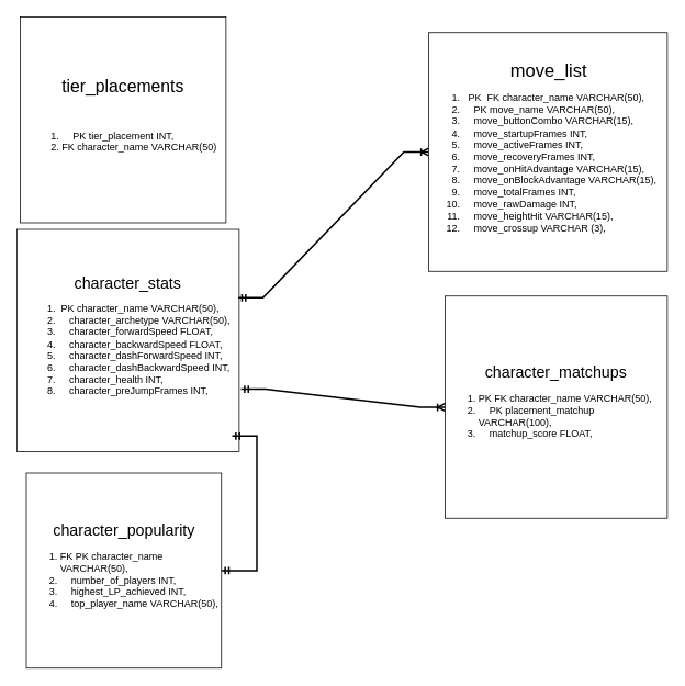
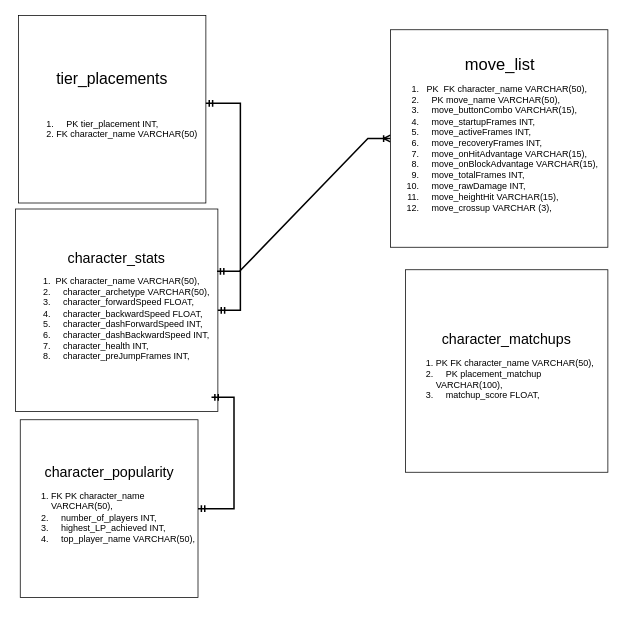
  <mxCell id="0" />
  <mxCell id="1" parent="0" />
  <mxCell id="2" value="&lt;font style=&quot;font-size: 19px;&quot;&gt;character_stats&lt;/font&gt;&lt;br&gt;&lt;div align=&quot;left&quot;&gt;&lt;ol&gt;&lt;li&gt;&amp;nbsp;PK character_name VARCHAR(50),&lt;/li&gt;&lt;li&gt;&amp;nbsp;&amp;nbsp; &amp;nbsp;character_archetype VARCHAR(50),&lt;/li&gt;&lt;li&gt;&amp;nbsp;&amp;nbsp; &amp;nbsp;character_forwardSpeed FLOAT,&lt;/li&gt;&lt;li&gt;&amp;nbsp;&amp;nbsp; &amp;nbsp;character_backwardSpeed FLOAT,&lt;/li&gt;&lt;li&gt;&amp;nbsp;&amp;nbsp; &amp;nbsp;character_dashForwardSpeed INT,&lt;/li&gt;&lt;li&gt;&amp;nbsp;&amp;nbsp; &amp;nbsp;character_dashBackwardSpeed INT,&lt;/li&gt;&lt;li&gt;&amp;nbsp;&amp;nbsp; &amp;nbsp;character_health INT,&lt;/li&gt;&lt;li&gt;&amp;nbsp;&amp;nbsp; &amp;nbsp;character_preJumpFrames INT, &lt;/li&gt;&lt;/ol&gt;&lt;/div&gt;" style="whiteSpace=wrap;html=1;aspect=fixed;" parent="1" vertex="1"><mxGeometry x="20" y="278" width="270" height="270" as="geometry" /></mxCell>
  <mxCell id="3" value="" style="edgeStyle=entityRelationEdgeStyle;fontSize=12;html=1;endArrow=ERoneToMany;startArrow=ERmandOne;rounded=0;strokeWidth=2;exitX=0.996;exitY=0.308;exitDx=0;exitDy=0;exitPerimeter=0;" parent="1" source="2" target="4" edge="1"><mxGeometry width="100" height="100" relative="1" as="geometry"><mxPoint x="300" y="319" as="sourcePoint" /><mxPoint x="490" y="239" as="targetPoint" /></mxGeometry></mxCell>
  <mxCell id="4" value="&lt;div style=&quot;&quot;&gt;&lt;div align=&quot;center&quot;&gt;&lt;span style=&quot;&quot;&gt;&lt;span style=&quot;white-space: pre;&quot;&gt;&amp;nbsp;&amp;nbsp;&amp;nbsp;&amp;nbsp;&lt;/span&gt;&lt;/span&gt;&lt;font style=&quot;font-size: 22px;&quot;&gt;move_list&lt;/font&gt;&lt;br&gt;&lt;/div&gt;&lt;div align=&quot;left&quot;&gt;&lt;ol&gt;&lt;li&gt;&amp;nbsp; PK&amp;nbsp; FK character_name VARCHAR(50),&lt;/li&gt;&lt;li&gt;&amp;nbsp;&amp;nbsp;&amp;nbsp; PK move_name VARCHAR(50),&lt;/li&gt;&lt;li&gt;&amp;nbsp;&amp;nbsp;&amp;nbsp; move_buttonCombo VARCHAR(15),&lt;/li&gt;&lt;li&gt;&amp;nbsp;&amp;nbsp;&amp;nbsp; move_startupFrames INT,&lt;/li&gt;&lt;li&gt;&amp;nbsp;&amp;nbsp;&amp;nbsp; move_activeFrames INT,&lt;/li&gt;&lt;li&gt;&amp;nbsp;&amp;nbsp;&amp;nbsp; move_recoveryFrames INT,&lt;/li&gt;&lt;li&gt;&amp;nbsp;&amp;nbsp;&amp;nbsp; move_onHitAdvantage VARCHAR(15),&lt;/li&gt;&lt;li&gt;&amp;nbsp;&amp;nbsp;&amp;nbsp; move_onBlockAdvantage VARCHAR(15),&lt;/li&gt;&lt;li&gt;&amp;nbsp;&amp;nbsp;&amp;nbsp; move_totalFrames INT,&lt;/li&gt;&lt;li&gt;&amp;nbsp;&amp;nbsp;&amp;nbsp; move_rawDamage INT,&lt;/li&gt;&lt;li&gt;&amp;nbsp;&amp;nbsp;&amp;nbsp; move_heightHit VARCHAR(15),&lt;/li&gt;&lt;li&gt;&amp;nbsp;&amp;nbsp;&amp;nbsp; move_crossup VARCHAR (3),&lt;/li&gt;&lt;/ol&gt;&lt;/div&gt;&lt;/div&gt;" style="whiteSpace=wrap;html=1;aspect=fixed;align=left;" parent="1" vertex="1"><mxGeometry x="520" y="39" width="290" height="290" as="geometry" /></mxCell>
  <mxCell id="5" value="&lt;font style=&quot;font-size: 21px;&quot;&gt;tier_placements&lt;/font&gt;&lt;br&gt;&lt;div&gt;&lt;br&gt;&lt;div align=&quot;left&quot;&gt;&lt;br&gt;&lt;ol&gt;&lt;li&gt;&amp;nbsp;&amp;nbsp;&amp;nbsp; PK tier_placement INT,&lt;/li&gt;&lt;li&gt;FK character_name VARCHAR(50)&lt;/li&gt;&lt;/ol&gt;&lt;/div&gt;&lt;/div&gt;" style="whiteSpace=wrap;html=1;aspect=fixed;" parent="1" vertex="1"><mxGeometry x="24" y="20" width="250" height="250" as="geometry" /></mxCell>
  <mxCell id="6" value="&lt;font style=&quot;font-size: 19px;&quot;&gt;character_matchups&lt;/font&gt;&lt;br&gt;&lt;div align=&quot;left&quot;&gt;&lt;ol&gt;&lt;li&gt;PK FK character_name VARCHAR(50),&lt;/li&gt;&lt;li&gt;&amp;nbsp;&amp;nbsp;&amp;nbsp; PK placement_matchup VARCHAR(100),&lt;/li&gt;&lt;li&gt;&amp;nbsp;&amp;nbsp;&amp;nbsp; matchup_score FLOAT, &lt;/li&gt;&lt;/ol&gt;&lt;/div&gt;" style="whiteSpace=wrap;html=1;aspect=fixed;" parent="1" vertex="1"><mxGeometry x="540" y="359" width="270" height="270" as="geometry" /></mxCell>
- <mxCell id="8" value="" style="edgeStyle=entityRelationEdgeStyle;fontSize=12;html=1;endArrow=ERoneToMany;startArrow=ERmandOne;rounded=0;strokeWidth=2;entryX=0;entryY=0.5;entryDx=0;entryDy=0;exitX=1.008;exitY=0.719;exitDx=0;exitDy=0;exitPerimeter=0;" parent="1" source="2" target="6" edge="1"><mxGeometry width="100" height="100" relative="1" as="geometry"><mxPoint x="290" y="469" as="sourcePoint" /><mxPoint x="280" y="769" as="targetPoint" /></mxGeometry></mxCell>
- <mxCell id="9" value="&lt;div&gt;&lt;font style=&quot;font-size: 19px;&quot;&gt;character_popularity&lt;/font&gt;&lt;/div&gt;&lt;div align=&quot;left&quot;&gt;&lt;ol&gt;&lt;li&gt;FK PK character_name VARCHAR(50),&lt;/li&gt;&lt;li&gt;&amp;nbsp;&amp;nbsp;&amp;nbsp; number_of_players INT,&lt;/li&gt;&lt;li&gt;&amp;nbsp;&amp;nbsp;&amp;nbsp; highest_LP_achieved INT,&lt;/li&gt;&lt;li&gt;&amp;nbsp;&amp;nbsp;&amp;nbsp; top_player_name VARCHAR(50),&lt;/li&gt;&lt;/ol&gt;&lt;/div&gt;" style="whiteSpace=wrap;html=1;aspect=fixed;" parent="1" vertex="1"><mxGeometry x="31.5" y="574" width="237" height="237" as="geometry" /></mxCell>
+ <mxCell id="7" value="" style="edgeStyle=entityRelationEdgeStyle;fontSize=12;html=1;endArrow=ERmandOne;startArrow=ERmandOne;rounded=0;jumpSize=6;strokeWidth=2;entryX=1;entryY=0.468;entryDx=0;entryDy=0;entryPerimeter=0;" parent="1" source="2" target="5" edge="1"><mxGeometry width="100" height="100" relative="1" as="geometry"><mxPoint x="290" y="329" as="sourcePoint" /><mxPoint x="260" y="64" as="targetPoint" /><Array as="points"><mxPoint x="290" y="339" /><mxPoint x="425.95" y="444.5" /><mxPoint x="450" y="599" /><mxPoint x="460" y="619" /><mxPoint x="360.95" y="564.5" /><mxPoint x="470.95" y="664.5" /><mxPoint x="440.95" y="617" /><mxPoint x="490.95" y="794.5" /><mxPoint x="480.95" y="704.5" /><mxPoint x="250.95" y="584.5" /><mxPoint x="330.95" y="564.5" /></Array></mxGeometry></mxCell>
+ <mxCell id="9" value="&lt;div&gt;&lt;font style=&quot;font-size: 19px;&quot;&gt;character_popularity&lt;/font&gt;&lt;/div&gt;&lt;div align=&quot;left&quot;&gt;&lt;ol&gt;&lt;li&gt;FK PK character_name VARCHAR(50),&lt;/li&gt;&lt;li&gt;&amp;nbsp;&amp;nbsp;&amp;nbsp; number_of_players INT,&lt;/li&gt;&lt;li&gt;&amp;nbsp;&amp;nbsp;&amp;nbsp; highest_LP_achieved INT,&lt;/li&gt;&lt;li&gt;&amp;nbsp;&amp;nbsp;&amp;nbsp; top_player_name VARCHAR(50),&lt;/li&gt;&lt;/ol&gt;&lt;/div&gt;" style="whiteSpace=wrap;html=1;aspect=fixed;" parent="1" vertex="1"><mxGeometry x="26.5" y="559" width="237" height="237" as="geometry" /></mxCell>
  <mxCell id="10" value="" style="edgeStyle=entityRelationEdgeStyle;fontSize=12;html=1;endArrow=ERmandOne;startArrow=ERmandOne;rounded=0;strokeWidth=2;" edge="1" parent="1" target="9"><mxGeometry width="100" height="100" relative="1" as="geometry"><mxPoint x="281.5" y="529" as="sourcePoint" /><mxPoint x="260" y="692.5" as="targetPoint" /><Array as="points"><mxPoint x="311.5" y="669" /><mxPoint x="311.5" y="619" /><mxPoint x="321.5" y="599" /><mxPoint x="321.5" y="569" /><mxPoint x="311.5" y="549" /></Array></mxGeometry></mxCell>
